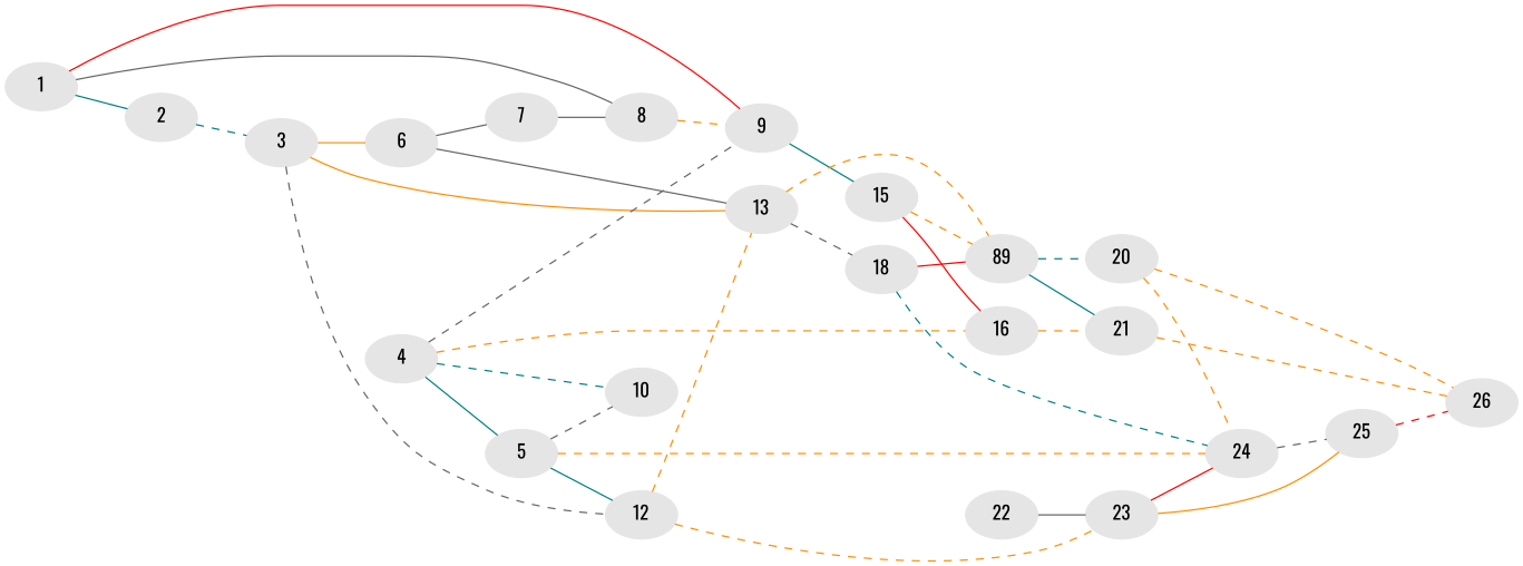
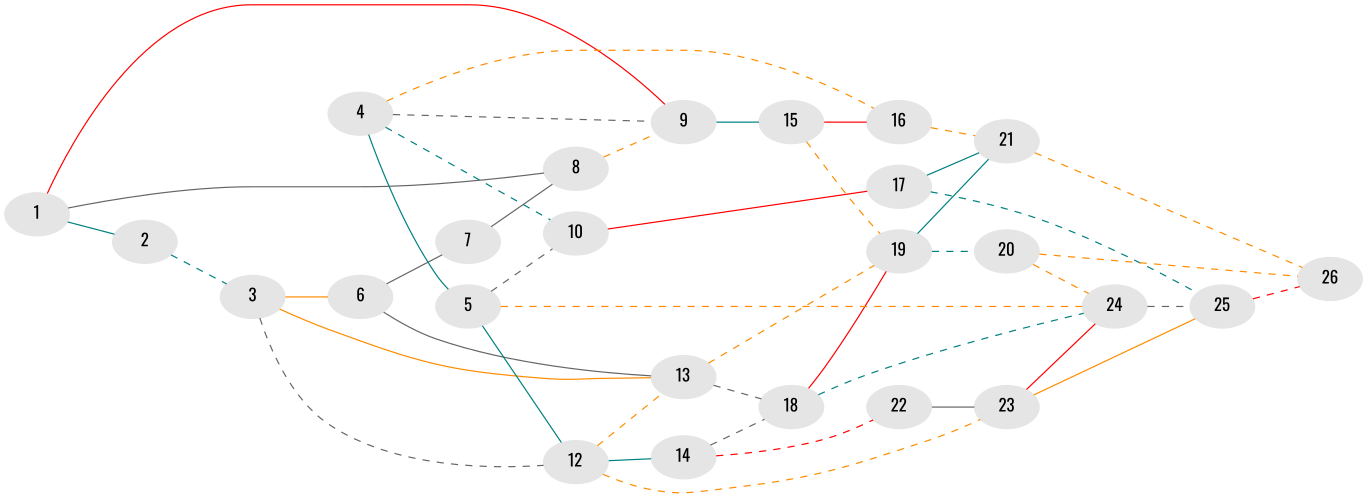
  graph {
    fontname=Oswald
    rankdir=LR
    node [color=gray90 fontname=Oswald style=filled]
    edge [color=darkorange fontname=Oswald style=dashed weight=1.0]
    1
    2
    8
    9
    3
    15
    6
    12
    13
    7
+   14
    23
    18
-   19 [label=89]
+   19
    4
    5
    10
    16
    24
+   17
    21
    25
    26
    22
    20
    1 -- 2 [color=teal style=solid weight=2.0]
    1 -- 8 [color=gray40 style=solid]
    1 -- 9 [color=red style=solid]
    2 -- 3 [color=teal weight=2.0]
    8 -- 9 [weight=2.0]
    9 -- 15 [color=teal style=solid weight=2.0]
    3 -- 6 [style=solid]
    3 -- 12 [color=gray40]
    3 -- 13 [style=solid]
    15 -- 19
    15 -- 16 [color=red style=solid weight=2.0]
    6 -- 13 [color=gray40 style=solid weight=2.0]
    6 -- 7 [color=gray40 style=solid weight=2.0]
    12 -- 13
+   12 -- 14 [color=teal style=solid weight=2.0]
    12 -- 23
    13 -- 18 [color=gray40]
    13 -- 19
    7 -- 8 [color=gray40 style=solid weight=2.0]
+   14 -- 18 [color=gray40]
+   14 -- 22 [color=red]
    23 -- 24 [color=red style=solid weight=2.0]
    23 -- 25 [style=solid]
    18 -- 19 [color=red style=solid]
    18 -- 24 [color=teal]
    19 -- 21 [color=teal style=solid]
    19 -- 20 [color=teal weight=2.0]
    4 -- 9 [color=gray40]
    4 -- 5 [color=teal style=solid]
    4 -- 10 [color=teal]
    4 -- 16
    5 -- 12 [color=teal style=solid]
    5 -- 10 [color=gray40]
    5 -- 24 [weight=2.0]
+   10 -- 17 [color=red style=solid]
    16 -- 21 [weight=2.0]
    24 -- 25 [color=gray40]
+   17 -- 21 [color=teal style=solid]
+   17 -- 25 [color=teal]
    21 -- 26
    25 -- 26 [color=red weight=2.0]
    22 -- 23 [color=gray40 style=solid weight=2.0]
    20 -- 24
    20 -- 26
  }
